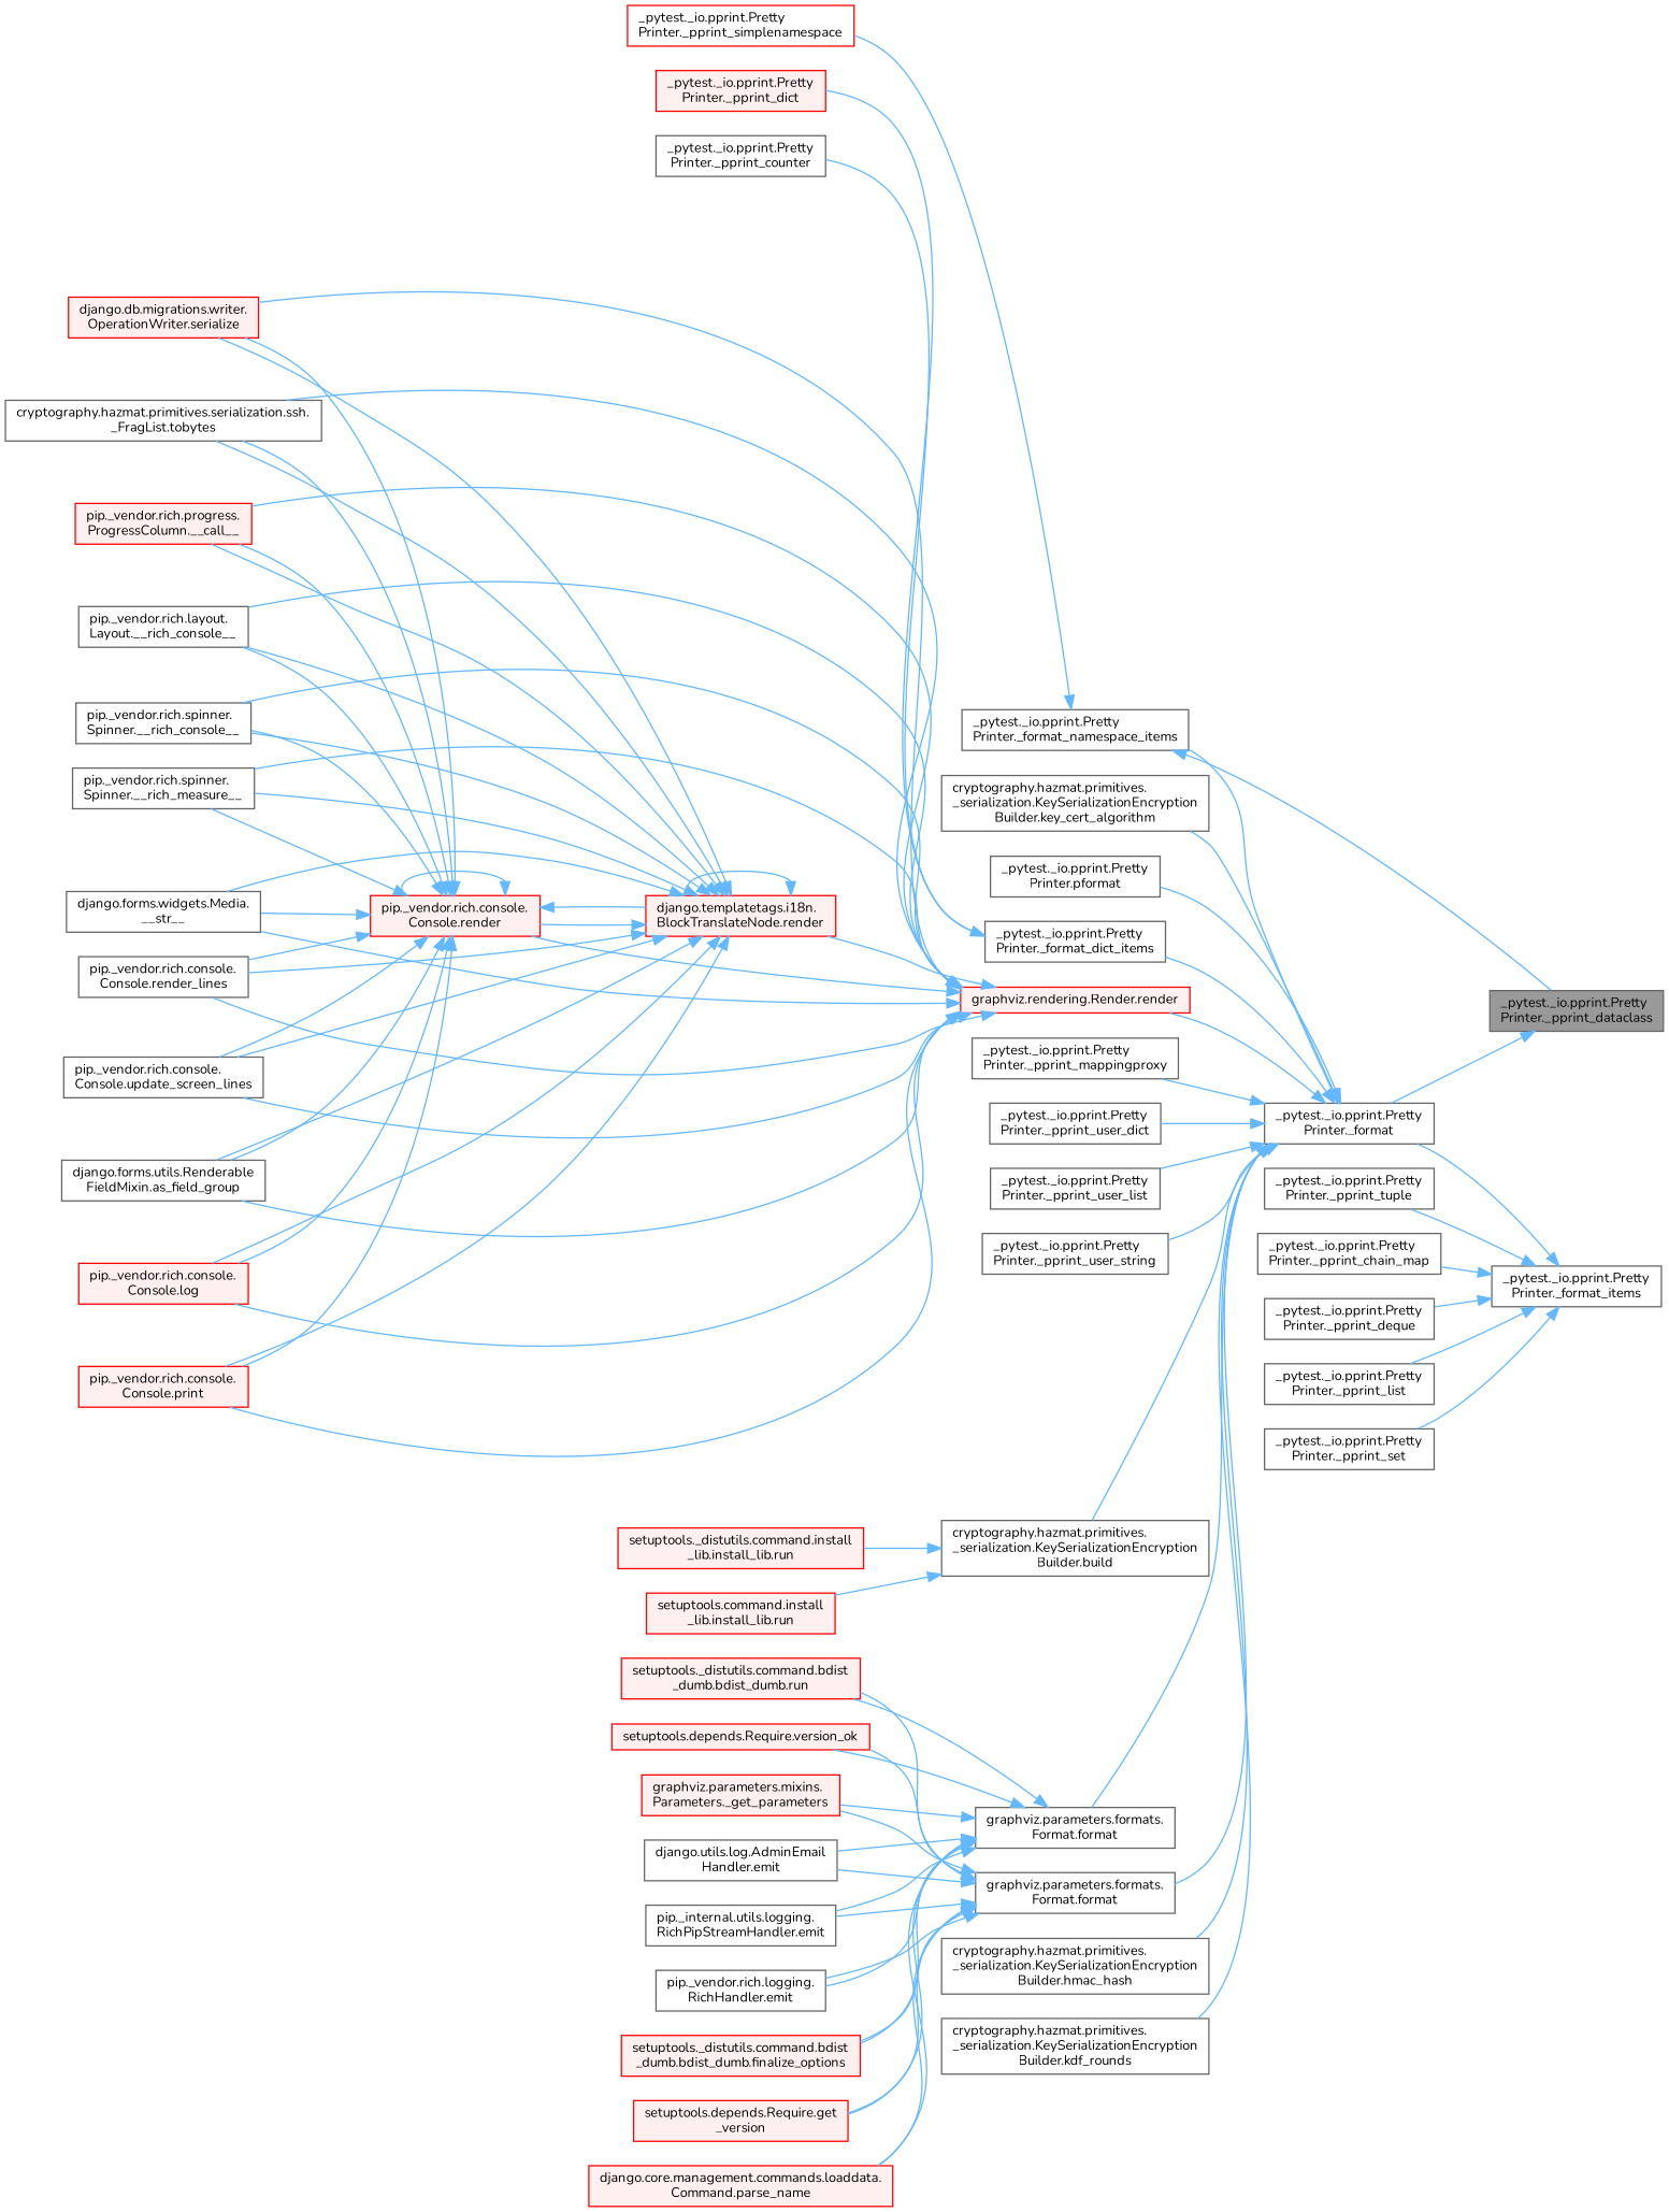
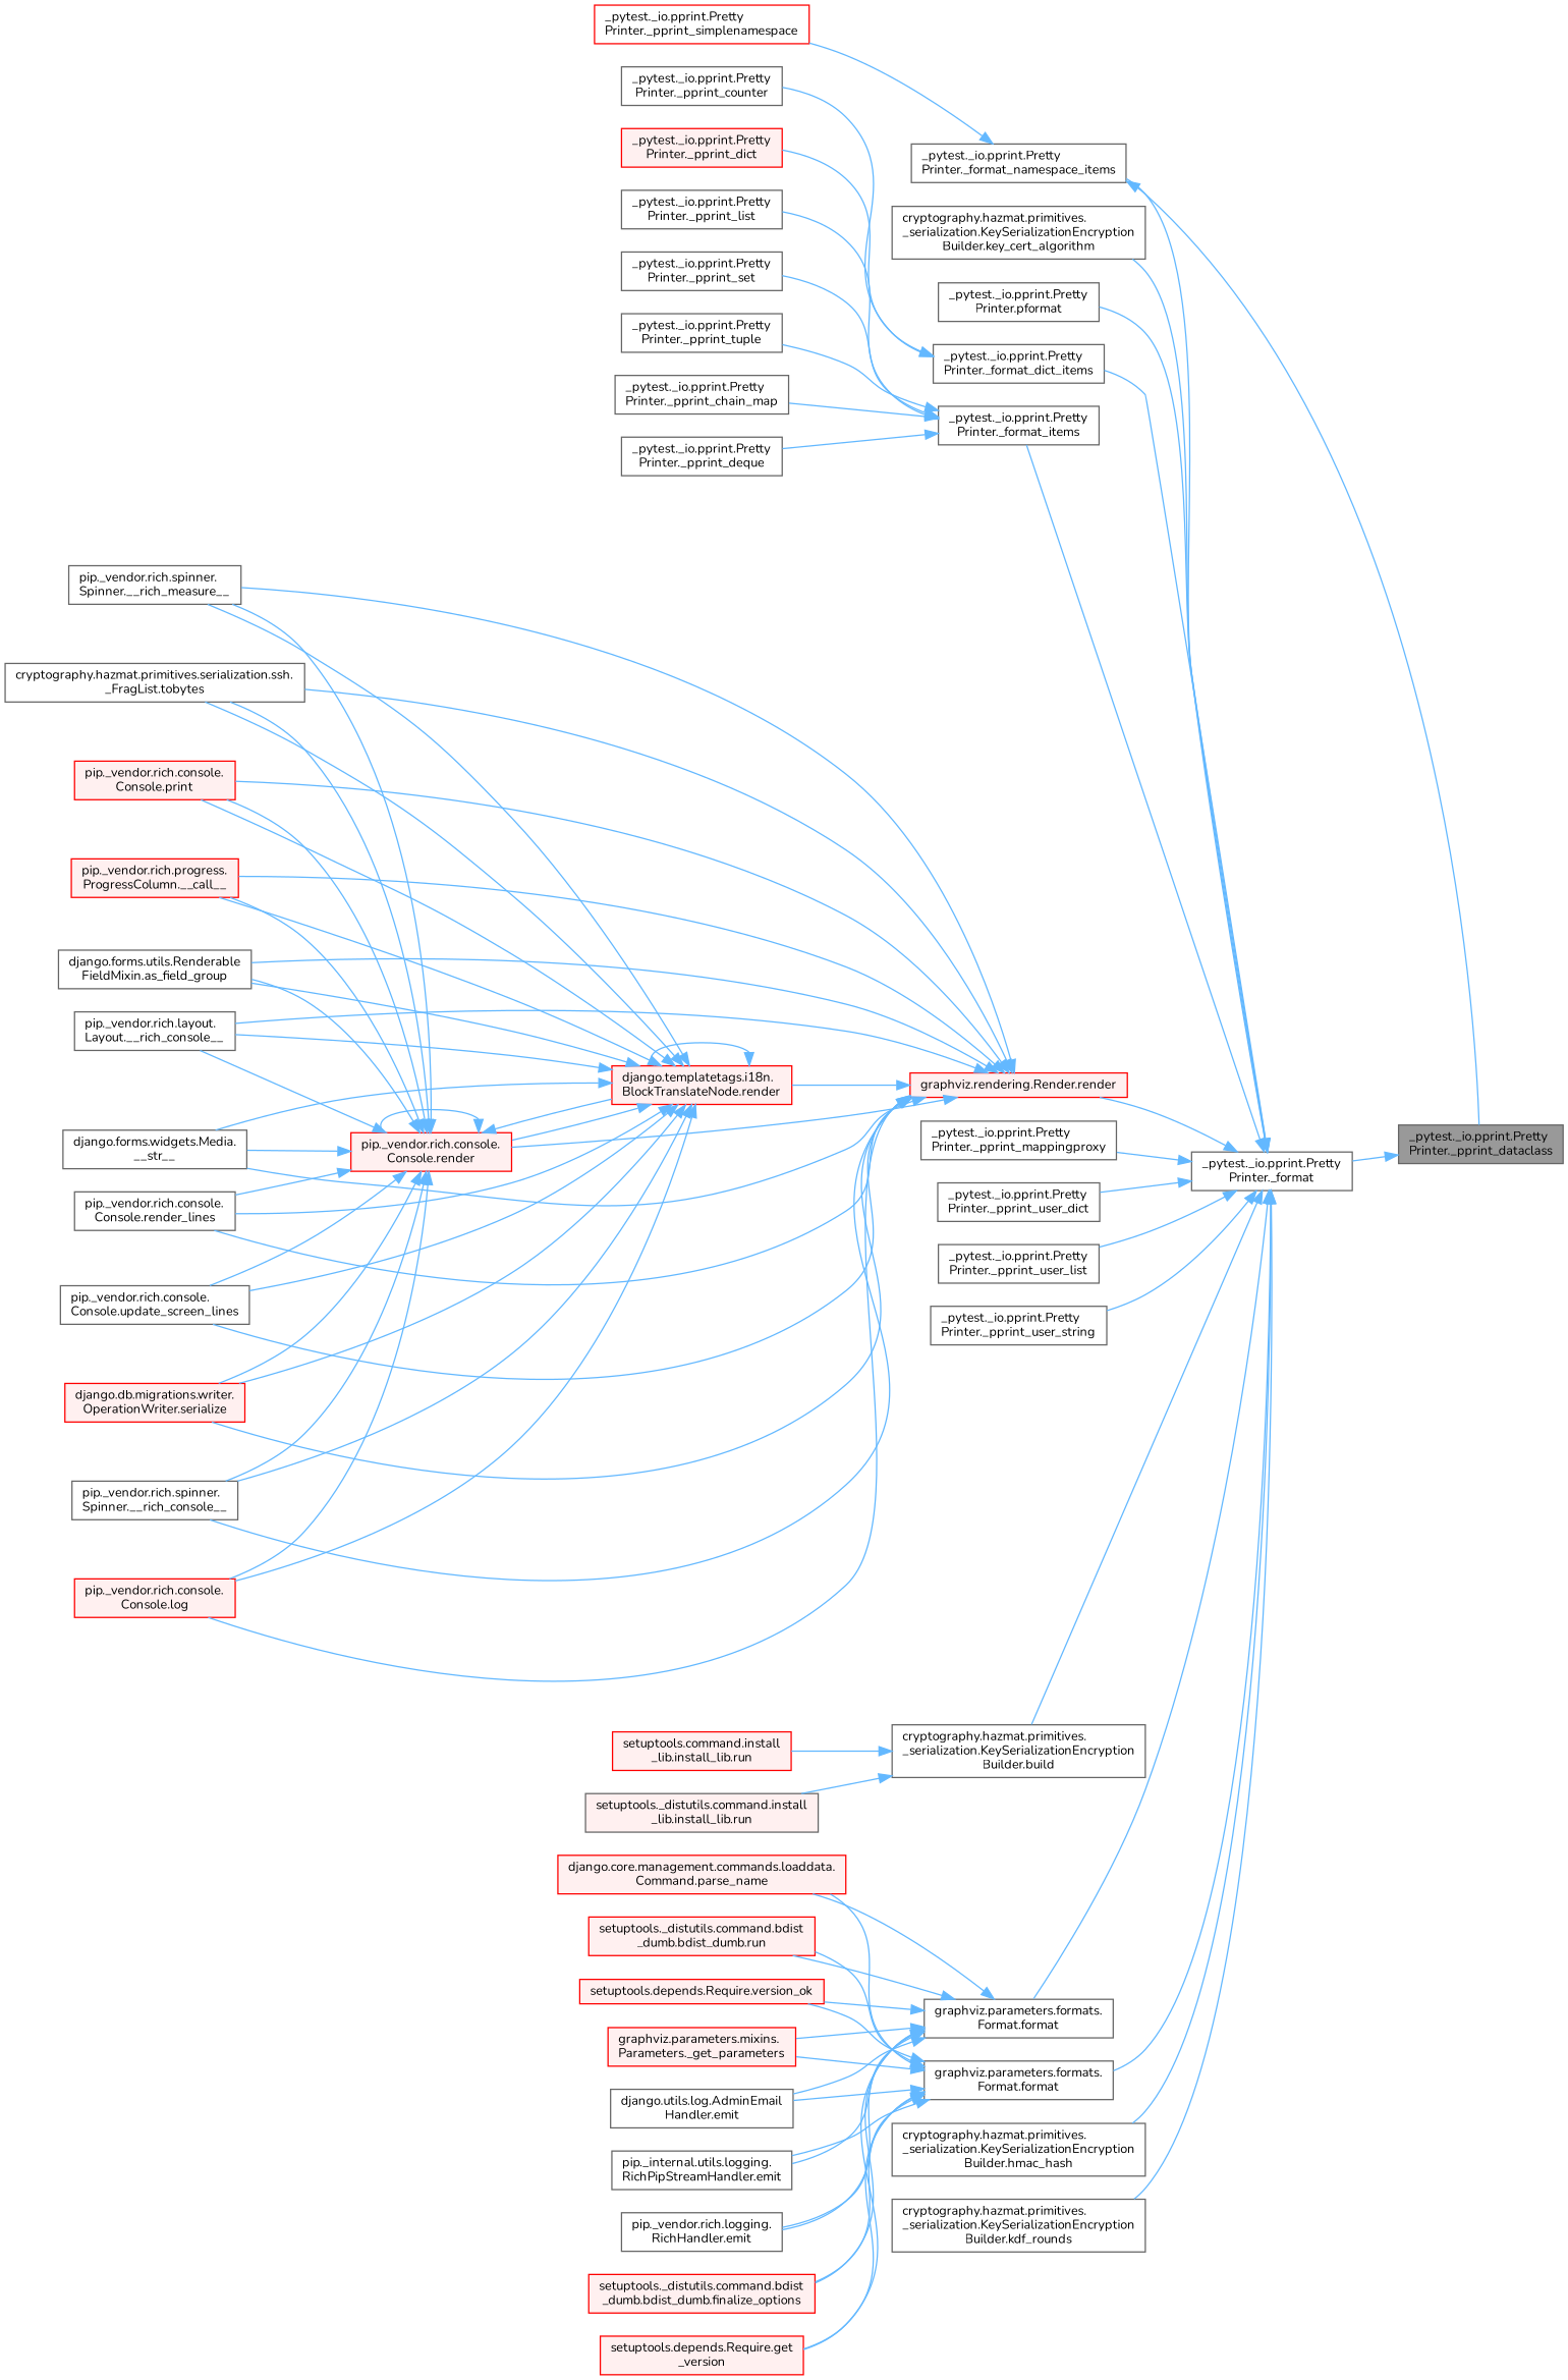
  digraph {
    fontname=Nunito
    rankdir=RL
    node [color=grey40 fillcolor=white fontname=Nunito fontsize=10 shape=box style=filled]
    edge [color=steelblue1 dir=back fontname=Nunito fontsize=10 labelfontname=Helvetica labelfontsize=10 style=solid]
    n1 [color=gray40 fillcolor=grey60 fontcolor=black height=0.2 label="_pytest._io.pprint.Pretty\lPrinter._pprint_dataclass" width=0.4]
    n2 [height=0.2 label="_pytest._io.pprint.Pretty\lPrinter._format" width=0.4]
    n3 [height=0.2 label="_pytest._io.pprint.Pretty\lPrinter._format_dict_items" width=0.4]
    n4 [height=0.2 label="_pytest._io.pprint.Pretty\lPrinter._format_items" width=0.4]
    n5 [height=0.2 label="_pytest._io.pprint.Pretty\lPrinter._format_namespace_items" width=0.4]
    n6 [height=0.2 label="_pytest._io.pprint.Pretty\lPrinter._pprint_mappingproxy" width=0.4]
    n7 [height=0.2 label="_pytest._io.pprint.Pretty\lPrinter._pprint_user_dict" width=0.4]
    n8 [height=0.2 label="_pytest._io.pprint.Pretty\lPrinter._pprint_user_list" width=0.4]
    n9 [height=0.2 label="_pytest._io.pprint.Pretty\lPrinter._pprint_user_string" width=0.4]
    n10 [height=0.2 label="cryptography.hazmat.primitives.\l_serialization.KeySerializationEncryption\lBuilder.build" width=0.4]
    n11 [height=0.2 label="graphviz.parameters.formats.\lFormat.format" width=0.4]
    n12 [height=0.2 label="graphviz.parameters.formats.\lFormat.format" width=0.4]
    n13 [height=0.2 label="cryptography.hazmat.primitives.\l_serialization.KeySerializationEncryption\lBuilder.hmac_hash" width=0.4]
    n14 [height=0.2 label="cryptography.hazmat.primitives.\l_serialization.KeySerializationEncryption\lBuilder.kdf_rounds" width=0.4]
    n15 [height=0.2 label="cryptography.hazmat.primitives.\l_serialization.KeySerializationEncryption\lBuilder.key_cert_algorithm" width=0.4]
    n16 [height=0.2 label="_pytest._io.pprint.Pretty\lPrinter.pformat" width=0.4]
    n17 [color=red fillcolor="#FFF0F0" height=0.2 label="graphviz.rendering.Render.render" width=0.4]
    n18 [height=0.2 label="_pytest._io.pprint.Pretty\lPrinter._pprint_counter" width=0.4]
    n19 [color=red fillcolor="#FFF0F0" height=0.2 label="_pytest._io.pprint.Pretty\lPrinter._pprint_dict" width=0.4]
    n20 [height=0.2 label="_pytest._io.pprint.Pretty\lPrinter._pprint_chain_map" width=0.4]
    n21 [height=0.2 label="_pytest._io.pprint.Pretty\lPrinter._pprint_deque" width=0.4]
    n22 [height=0.2 label="_pytest._io.pprint.Pretty\lPrinter._pprint_list" width=0.4]
    n23 [height=0.2 label="_pytest._io.pprint.Pretty\lPrinter._pprint_set" width=0.4]
    n24 [height=0.2 label="_pytest._io.pprint.Pretty\lPrinter._pprint_tuple" width=0.4]
    n25 [color=red height=0.2 label="_pytest._io.pprint.Pretty\lPrinter._pprint_simplenamespace" width=0.4]
-   n26 [color=red fillcolor="#FFF0F0" height=0.2 label="setuptools._distutils.command.install\l_lib.install_lib.run" width=0.4]
+   n26 [fillcolor="#FFF0F0" height=0.2 label="setuptools._distutils.command.install\l_lib.install_lib.run" width=0.4]
    n27 [color=red fillcolor="#FFF0F0" height=0.2 label="setuptools.command.install\l_lib.install_lib.run" width=0.4]
    n28 [color=red fillcolor="#FFF0F0" height=0.2 label="graphviz.parameters.mixins.\lParameters._get_parameters" width=0.4]
    n29 [height=0.2 label="django.utils.log.AdminEmail\lHandler.emit" width=0.4]
    n30 [height=0.2 label="pip._internal.utils.logging.\lRichPipStreamHandler.emit" width=0.4]
    n31 [height=0.2 label="pip._vendor.rich.logging.\lRichHandler.emit" width=0.4]
    n32 [color=red fillcolor="#FFF0F0" height=0.2 label="setuptools._distutils.command.bdist\l_dumb.bdist_dumb.finalize_options" width=0.4]
    n33 [color=red fillcolor="#FFF0F0" height=0.2 label="setuptools.depends.Require.get\l_version" width=0.4]
    n34 [color=red fillcolor="#FFF0F0" height=0.2 label="django.core.management.commands.loaddata.\lCommand.parse_name" width=0.4]
    n35 [color=red fillcolor="#FFF0F0" height=0.2 label="setuptools._distutils.command.bdist\l_dumb.bdist_dumb.run" width=0.4]
    n36 [color=red fillcolor="#FFF0F0" height=0.2 label="setuptools.depends.Require.version_ok" width=0.4]
    n37 [color=red fillcolor="#FFF0F0" height=0.2 label="pip._vendor.rich.progress.\lProgressColumn.__call__" width=0.4]
    n38 [height=0.2 label="pip._vendor.rich.layout.\lLayout.__rich_console__" width=0.4]
    n39 [height=0.2 label="pip._vendor.rich.spinner.\lSpinner.__rich_console__" width=0.4]
    n40 [height=0.2 label="pip._vendor.rich.spinner.\lSpinner.__rich_measure__" width=0.4]
    n41 [height=0.2 label="django.forms.widgets.Media.\l__str__" width=0.4]
    n42 [height=0.2 label="django.forms.utils.Renderable\lFieldMixin.as_field_group" width=0.4]
    n43 [color=red fillcolor="#FFF0F0" height=0.2 label="pip._vendor.rich.console.\lConsole.log" width=0.4]
    n44 [color=red fillcolor="#FFF0F0" height=0.2 label="pip._vendor.rich.console.\lConsole.print" width=0.4]
    n45 [color=red fillcolor="#FFF0F0" height=0.2 label="django.templatetags.i18n.\lBlockTranslateNode.render" width=0.4]
    n46 [color=red fillcolor="#FFF0F0" height=0.2 label="pip._vendor.rich.console.\lConsole.render" width=0.4]
    n47 [height=0.2 label="pip._vendor.rich.console.\lConsole.render_lines" width=0.4]
    n48 [color=red fillcolor="#FFF0F0" height=0.2 label="django.db.migrations.writer.\lOperationWriter.serialize" width=0.4]
    n49 [height=0.2 label="cryptography.hazmat.primitives.serialization.ssh.\l_FragList.tobytes" width=0.4]
    n50 [height=0.2 label="pip._vendor.rich.console.\lConsole.update_screen_lines" width=0.4]
    n1 -> n2
    n2 -> n3
-   n4 -> n2
+   n2 -> n4
    n2 -> n5
    n2 -> n6
    n2 -> n7
    n2 -> n8
    n2 -> n9
    n2 -> n10
    n2 -> n11
    n2 -> n12
    n2 -> n13
    n2 -> n14
    n2 -> n15
    n2 -> n16
    n2 -> n17
    n3 -> n18
    n3 -> n19
    n4 -> n20
    n4 -> n21
    n4 -> n22
    n4 -> n23
    n4 -> n24
    n5 -> n1
    n5 -> n25
    n10 -> n26
    n10 -> n27
    n11 -> n28
    n11 -> n29
    n11 -> n30
    n11 -> n31
    n11 -> n32
    n11 -> n33
    n11 -> n34
    n11 -> n35
    n11 -> n36
    n12 -> n28
    n12 -> n29
    n12 -> n30
    n12 -> n31
    n12 -> n32
    n12 -> n33
    n12 -> n34
    n12 -> n35
    n12 -> n36
    n17 -> n37
    n17 -> n38
    n17 -> n39
    n17 -> n40
    n17 -> n41
    n17 -> n42
    n17 -> n43
    n17 -> n44
    n17 -> n45
    n17 -> n46
    n17 -> n47
    n17 -> n48
    n17 -> n49
    n17 -> n50
    n45 -> n37
    n45 -> n38
    n45 -> n39
    n45 -> n40
    n45 -> n41
    n45 -> n42
    n45 -> n43
    n45 -> n44
    n45 -> n45
    n45 -> n46
    n45 -> n47
    n45 -> n48
    n45 -> n49
    n45 -> n50
    n46 -> n37
    n46 -> n38
    n46 -> n39
    n46 -> n40
    n46 -> n41
    n46 -> n42
    n46 -> n43
    n46 -> n44
    n46 -> n45
    n46 -> n46
    n46 -> n47
    n46 -> n48
    n46 -> n49
    n46 -> n50
  }
